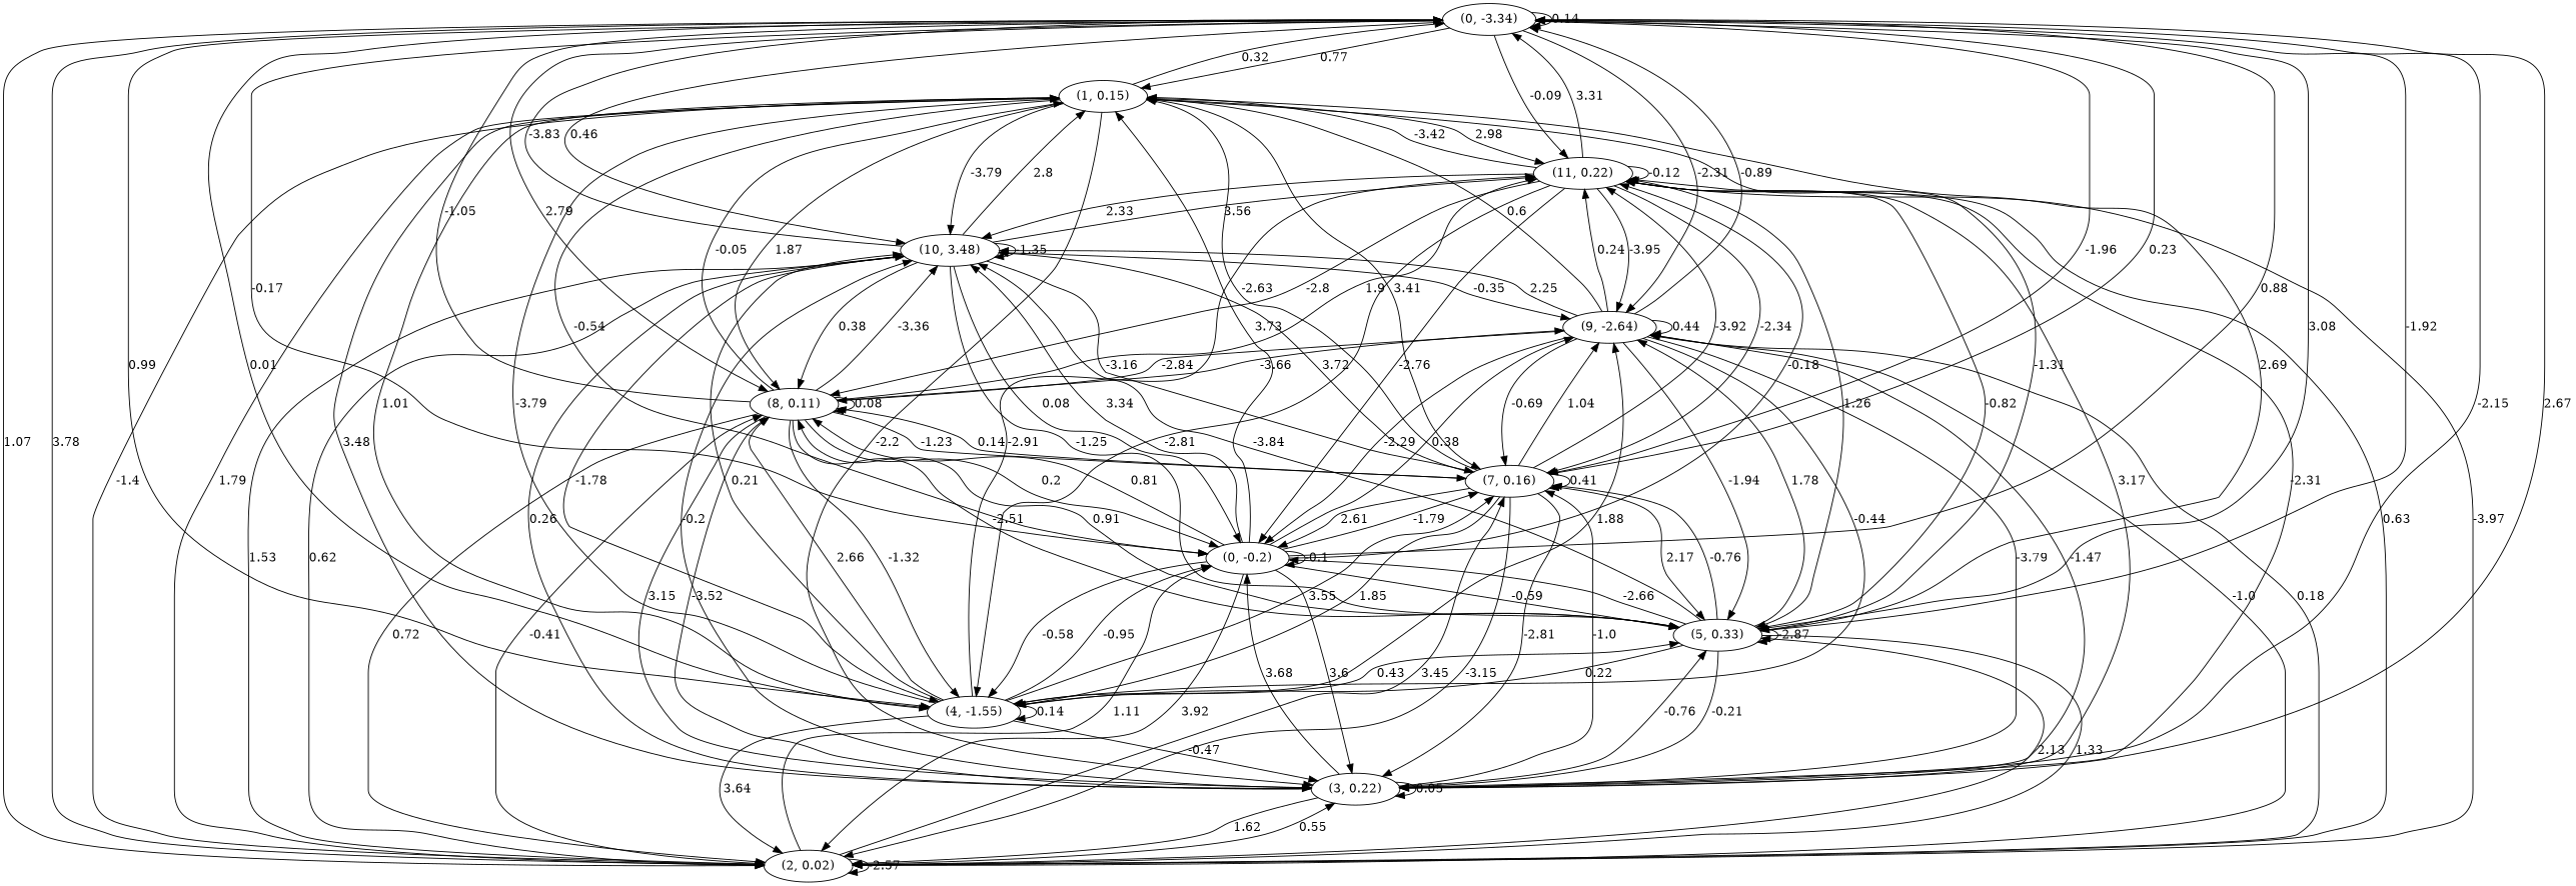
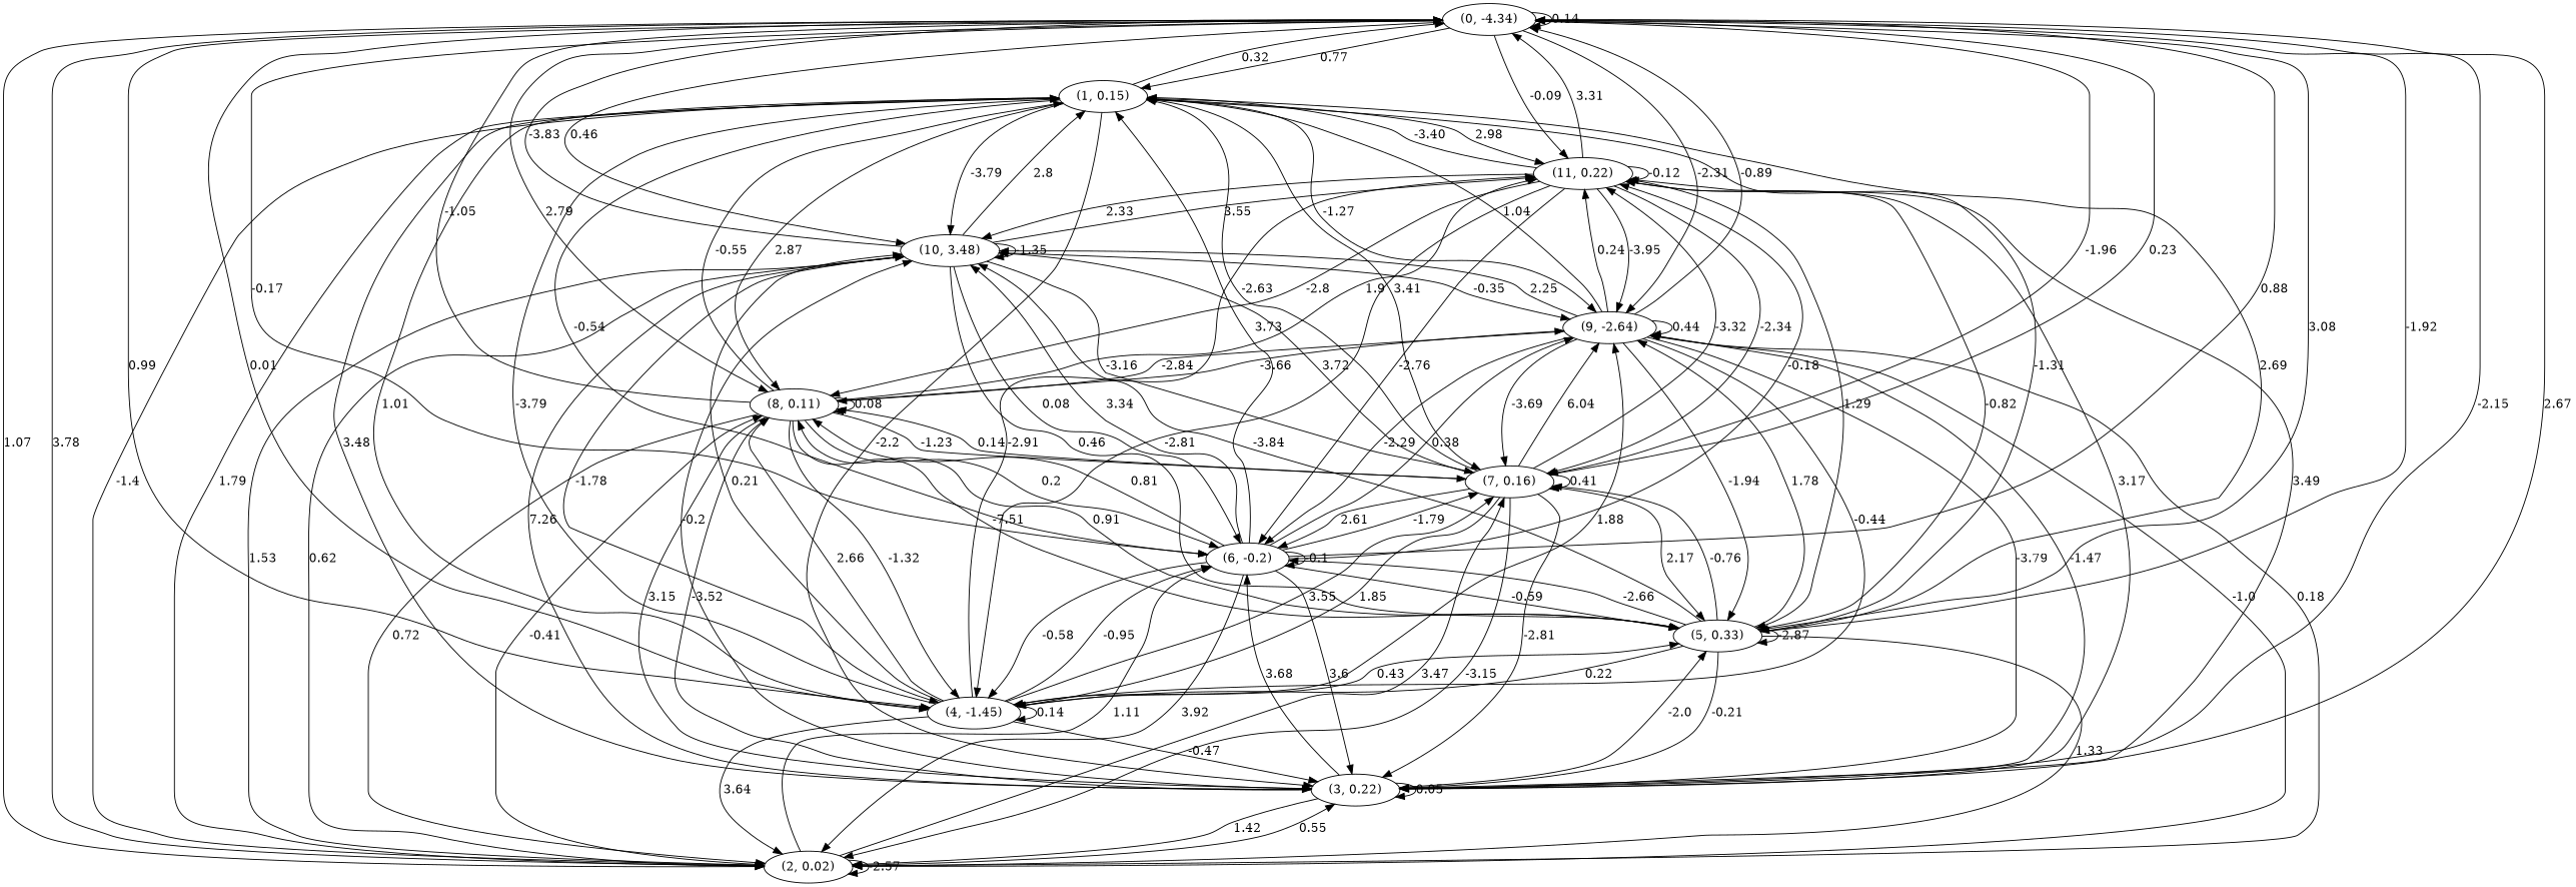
  digraph {
-   n1 [label="(0, -3.34)"]
+   n1 [label="(0, -4.34)"]
    n2 [label="(1, 0.15)"]
    n3 [label="(2, 0.02)"]
    n4 [label="(3, 0.22)"]
-   n5 [label="(4, -1.55)"]
+   n5 [label="(4, -1.45)"]
    n6 [label="(5, 0.33)"]
-   n7 [label="(0, -0.2)"]
+   n7 [label="(6, -0.2)"]
    n8 [label="(7, 0.16)"]
    n9 [label="(8, 0.11)"]
    n10 [label="(9, -2.64)"]
    n11 [label="(10, 3.48)"]
    n12 [label="(11, 0.22)"]
    n1 -> n1 [label=0.14]
    n1 -> n2 [label=0.77]
    n1 -> n3 [label=1.07]
    n1 -> n4 [label=-2.15]
    n1 -> n5 [label=0.99]
    n1 -> n6 [label=3.08]
    n1 -> n7 [label=-0.17]
    n1 -> n8 [label=-1.96]
    n1 -> n9 [label=2.79]
    n1 -> n10 [label=-2.31]
    n1 -> n11 [label=0.46]
    n1 -> n12 [label=-0.09]
    n2 -> n1 [label=0.32]
    n2 -> n3 [label=-1.4]
    n2 -> n4 [label=-2.2]
    n2 -> n5 [label=1.01]
    n2 -> n6 [label=-1.31]
    n2 -> n7 [label=-0.54]
    n2 -> n8 [label=3.41]
-   n2 -> n9 [label=1.87]
+   n2 -> n9 [label=2.87]
+   n2 -> n10 [label=-1.27]
    n2 -> n11 [label=-3.79]
    n2 -> n12 [label=2.98]
    n3 -> n1 [label=3.78]
    n3 -> n2 [label=1.79]
    n3 -> n3 [label=-2.57]
    n3 -> n4 [label=0.55]
-   n3 -> n6 [label=2.13]
    n3 -> n7 [label=1.11]
-   n3 -> n8 [label=3.45]
+   n3 -> n8 [label=3.47]
    n3 -> n9 [label=-0.41]
    n3 -> n10 [label=0.18]
    n3 -> n11 [label=1.53]
-   n3 -> n12 [label=-3.97]
    n4 -> n1 [label=2.67]
    n4 -> n2 [label=3.48]
-   n4 -> n3 [label=1.62]
+   n4 -> n3 [label=1.42]
    n4 -> n4 [label=0.05]
-   n4 -> n6 [label=-0.76]
+   n4 -> n6 [label=-2.0]
    n4 -> n7 [label=3.68]
-   n4 -> n8 [label=-1.0]
    n4 -> n9 [label=-3.52]
    n4 -> n10 [label=-1.47]
    n4 -> n11 [label=-0.2]
-   n4 -> n12 [label=-2.31]
+   n4 -> n12 [label=3.49]
    n5 -> n1 [label=0.01]
    n5 -> n2 [label=-3.79]
    n5 -> n3 [label=3.64]
    n5 -> n4 [label=-0.47]
    n5 -> n5 [label=0.14]
    n5 -> n6 [label=0.43]
    n5 -> n7 [label=-0.95]
    n5 -> n8 [label=3.55]
    n5 -> n9 [label=2.66]
    n5 -> n10 [label=1.88]
    n5 -> n11 [label=0.21]
    n5 -> n12 [label=-2.91]
    n6 -> n1 [label=-1.92]
    n6 -> n2 [label=2.69]
    n6 -> n3 [label=1.33]
    n6 -> n4 [label=-0.21]
    n6 -> n5 [label=0.22]
    n6 -> n6 [label=-2.87]
    n6 -> n7 [label=-2.66]
    n6 -> n8 [label=-0.76]
    n6 -> n9 [label=0.91]
    n6 -> n10 [label=1.78]
    n6 -> n11 [label=-3.84]
    n6 -> n12 [label=-0.82]
    n7 -> n1 [label=0.88]
    n7 -> n2 [label=3.73]
    n7 -> n3 [label=3.92]
    n7 -> n4 [label=3.6]
    n7 -> n5 [label=-0.58]
    n7 -> n6 [label=-0.59]
    n7 -> n7 [label=-0.1]
    n7 -> n8 [label=-1.79]
    n7 -> n9 [label=0.81]
    n7 -> n10 [label=0.38]
    n7 -> n11 [label=3.34]
    n7 -> n12 [label=-0.18]
    n8 -> n1 [label=0.23]
    n8 -> n2 [label=-2.63]
    n8 -> n3 [label=-3.15]
    n8 -> n4 [label=-2.81]
    n8 -> n5 [label=1.85]
    n8 -> n6 [label=2.17]
    n8 -> n7 [label=2.61]
    n8 -> n8 [label=0.41]
    n8 -> n9 [label=0.14]
-   n8 -> n10 [label=1.04]
+   n8 -> n10 [label=6.04]
    n8 -> n11 [label=3.72]
-   n8 -> n12 [label=-3.92]
+   n8 -> n12 [label=-3.32]
    n9 -> n1 [label=-1.05]
-   n9 -> n2 [label=-0.05]
+   n9 -> n2 [label=-0.55]
    n9 -> n3 [label=0.72]
    n9 -> n4 [label=3.15]
    n9 -> n5 [label=-1.32]
-   n9 -> n6 [label=-2.51]
+   n9 -> n6 [label=-7.51]
    n9 -> n7 [label=0.2]
    n9 -> n8 [label=-1.23]
    n9 -> n9 [label=0.08]
    n9 -> n10 [label=-3.66]
-   n9 -> n11 [label=-3.36]
    n9 -> n12 [label=1.9]
    n10 -> n1 [label=-0.89]
-   n10 -> n2 [label=0.6]
+   n10 -> n2 [label=1.04]
    n10 -> n3 [label=-1.0]
    n10 -> n4 [label=-3.79]
    n10 -> n5 [label=-0.44]
    n10 -> n6 [label=-1.94]
    n10 -> n7 [label=-2.29]
-   n10 -> n8 [label=-0.69]
+   n10 -> n8 [label=-3.69]
    n10 -> n9 [label=-2.84]
    n10 -> n10 [label=0.44]
    n10 -> n11 [label=2.25]
    n10 -> n12 [label=0.24]
    n11 -> n1 [label=-3.83]
    n11 -> n2 [label=2.8]
    n11 -> n3 [label=0.62]
-   n11 -> n4 [label=0.26]
+   n11 -> n4 [label=7.26]
    n11 -> n5 [label=-1.78]
-   n11 -> n6 [label=-1.25]
+   n11 -> n6 [label=0.46]
    n11 -> n7 [label=0.08]
    n11 -> n8 [label=-3.16]
-   n11 -> n9 [label=0.38]
    n11 -> n10 [label=-0.35]
    n11 -> n11 [label=-1.35]
-   n11 -> n12 [label=3.56]
+   n11 -> n12 [label=3.55]
    n12 -> n1 [label=3.31]
-   n12 -> n2 [label=-3.42]
-   n12 -> n3 [label=0.63]
+   n12 -> n2 [label=-3.40]
    n12 -> n4 [label=3.17]
    n12 -> n5 [label=-2.81]
-   n12 -> n6 [label=1.26]
+   n12 -> n6 [label=1.29]
    n12 -> n7 [label=-2.76]
    n12 -> n8 [label=-2.34]
    n12 -> n9 [label=-2.8]
    n12 -> n10 [label=-3.95]
    n12 -> n11 [label=2.33]
    n12 -> n12 [label=-0.12]
  }
